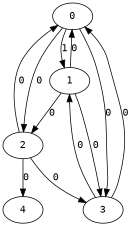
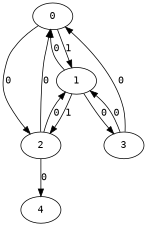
  digraph {
    fontname="DejaVu Sans Mono"
    node [fontname="DejaVu Sans Mono"]
    edge [fontname="DejaVu Sans Mono"]
    0
    1
    2
    3
    4
    0 -> 1 [label=1]
    0 -> 2 [label=0]
-   0 -> 3 [label=0]
    1 -> 0 [label=0]
-   1 -> 2 [label=0]
+   1 -> 2 [label=1]
    1 -> 3 [label=0]
    2 -> 0 [label=0]
-   2 -> 3 [label=0]
+   2 -> 1 [label=0]
    2 -> 4 [label=0]
    3 -> 0 [label=0]
    3 -> 1 [label=0]
  }
